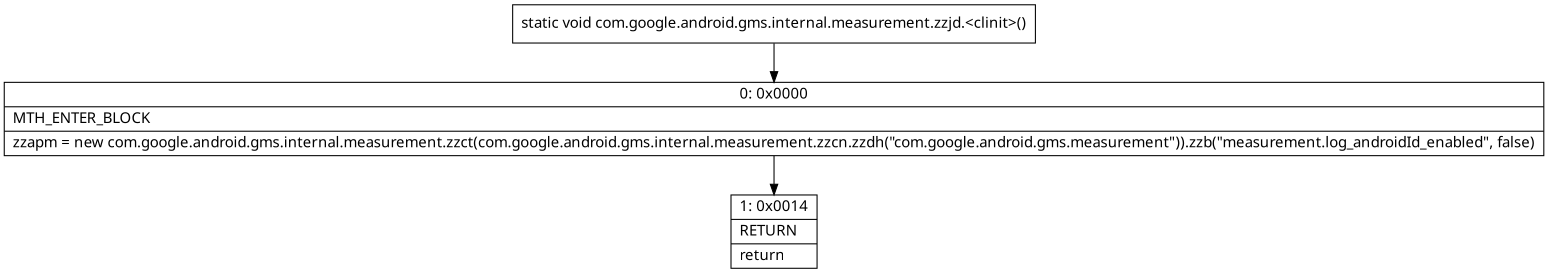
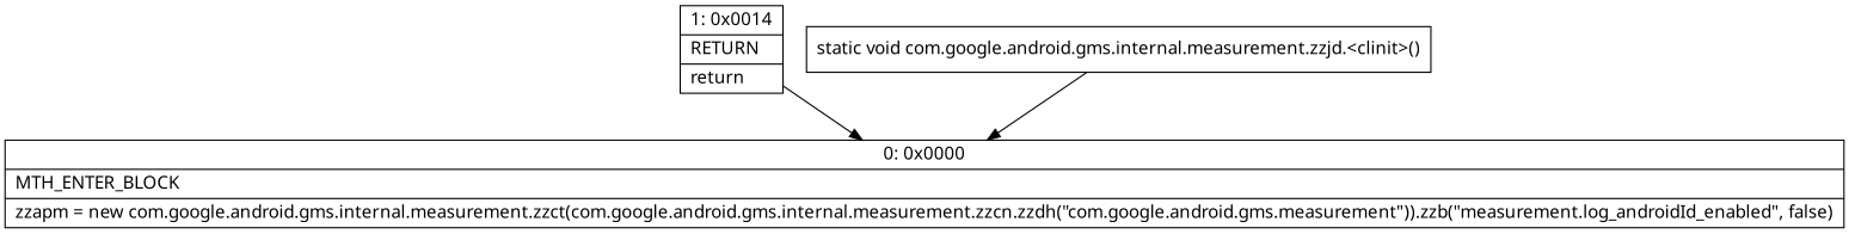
  digraph {
    fontname="Noto Sans"
    node [shape=record fontname="Noto Sans"]
    edge [fontname="Noto Sans"]
    n1 [label="{0\:\ 0x0000|MTH_ENTER_BLOCK\l|zzapm = new com.google.android.gms.internal.measurement.zzct(com.google.android.gms.internal.measurement.zzcn.zzdh(\"com.google.android.gms.measurement\")).zzb(\"measurement.log_androidId_enabled\", false)\l}"]
    n2 [label="{1\:\ 0x0014|RETURN\l|return\l}"]
    n3 [label="{static void com.google.android.gms.internal.measurement.zzjd.\<clinit\>() }"]
-   n1 -> n2
+   n2 -> n1
    n3 -> n1
  }
